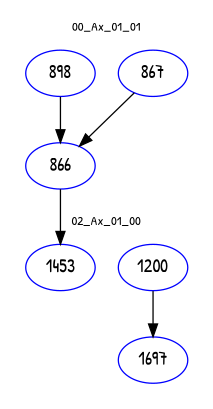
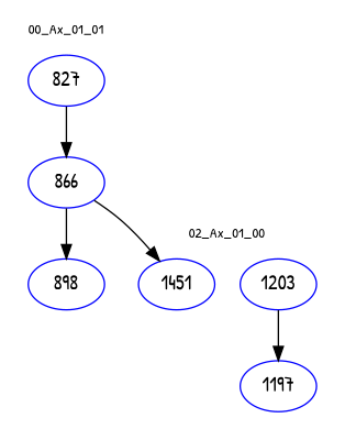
  digraph {
    fontname="Patrick Hand"
    node [color=blue fontname="Patrick Hand"]
    edge [color=black fontname="Patrick Hand"]
-   n1 [label=867]
+   n1 [label=827]
    n2 [label=866]
    n3 [label=898]
-   n4 [label=1200]
-   n5 [label=1697]
-   n6 [label=1453]
+   n4 [label=1203]
+   n5 [label=1197]
+   n6 [label=1451]
    subgraph cluster_1 {
      color=white
      fontsize=10
      label="00_Ax_01_01"
      n1
      n2
      n3
    }
    subgraph cluster_2 {
      color=white
      fontsize=10
      label="02_Ax_01_00"
      n4
      n5
      n6
    }
    n1 -> n2
-   n3 -> n2
+   n2 -> n3
    n2 -> n6
    n4 -> n5
  }
